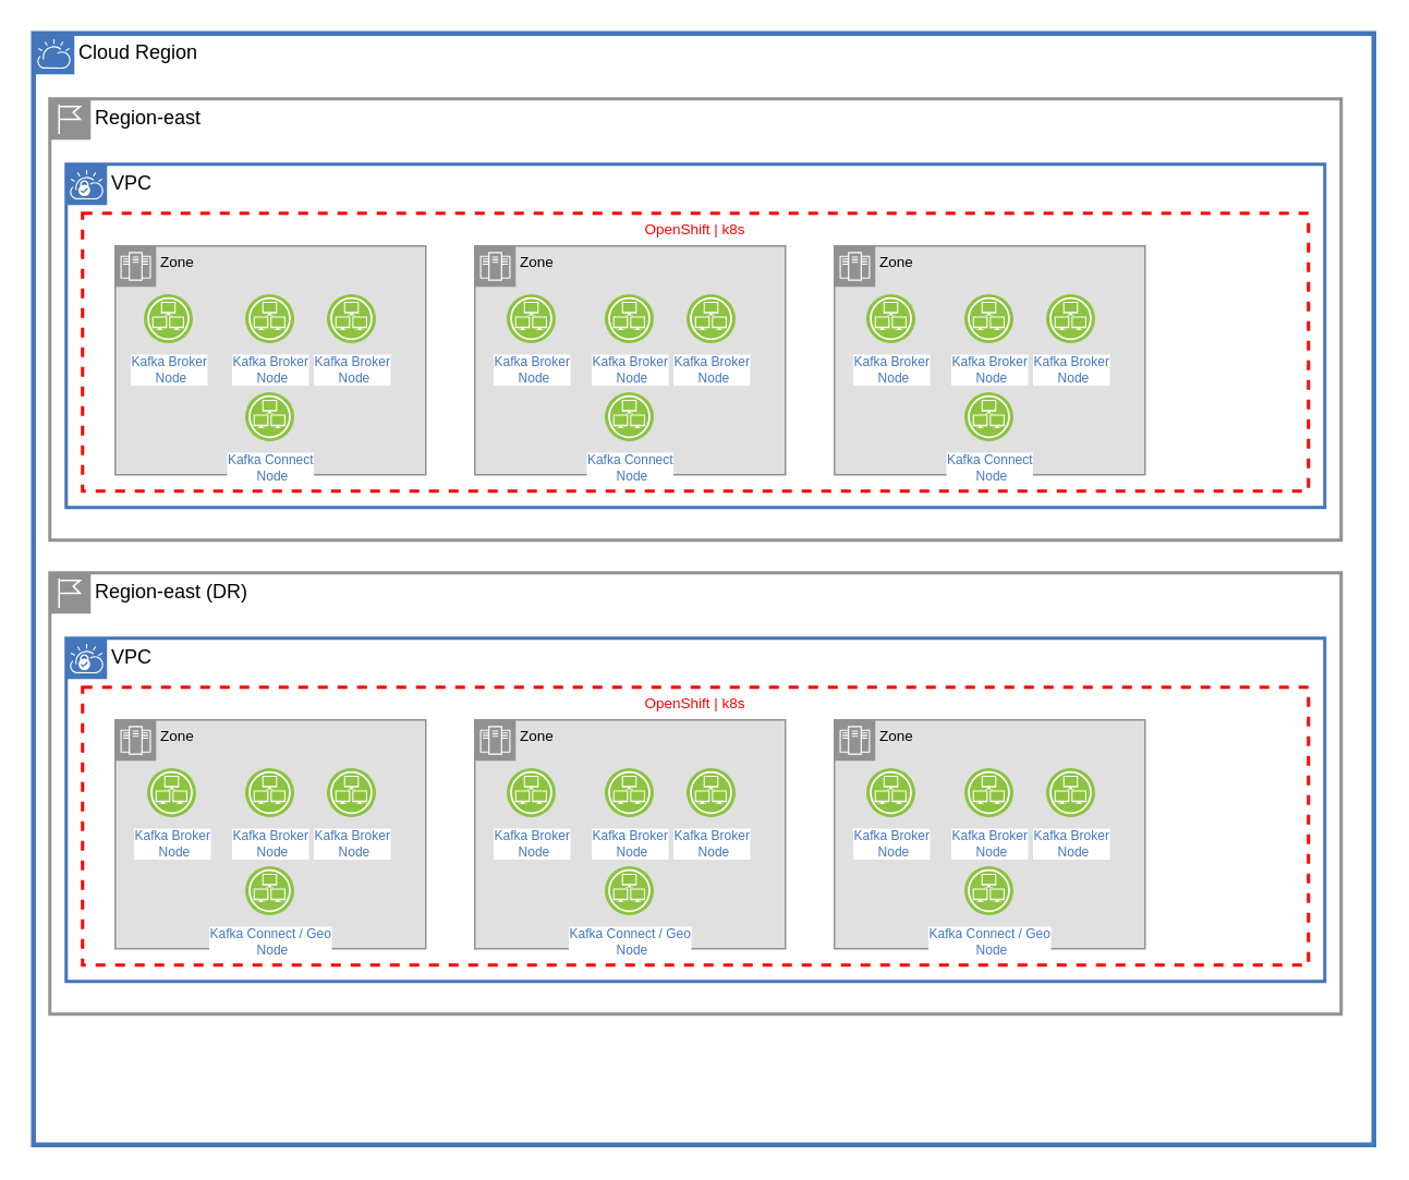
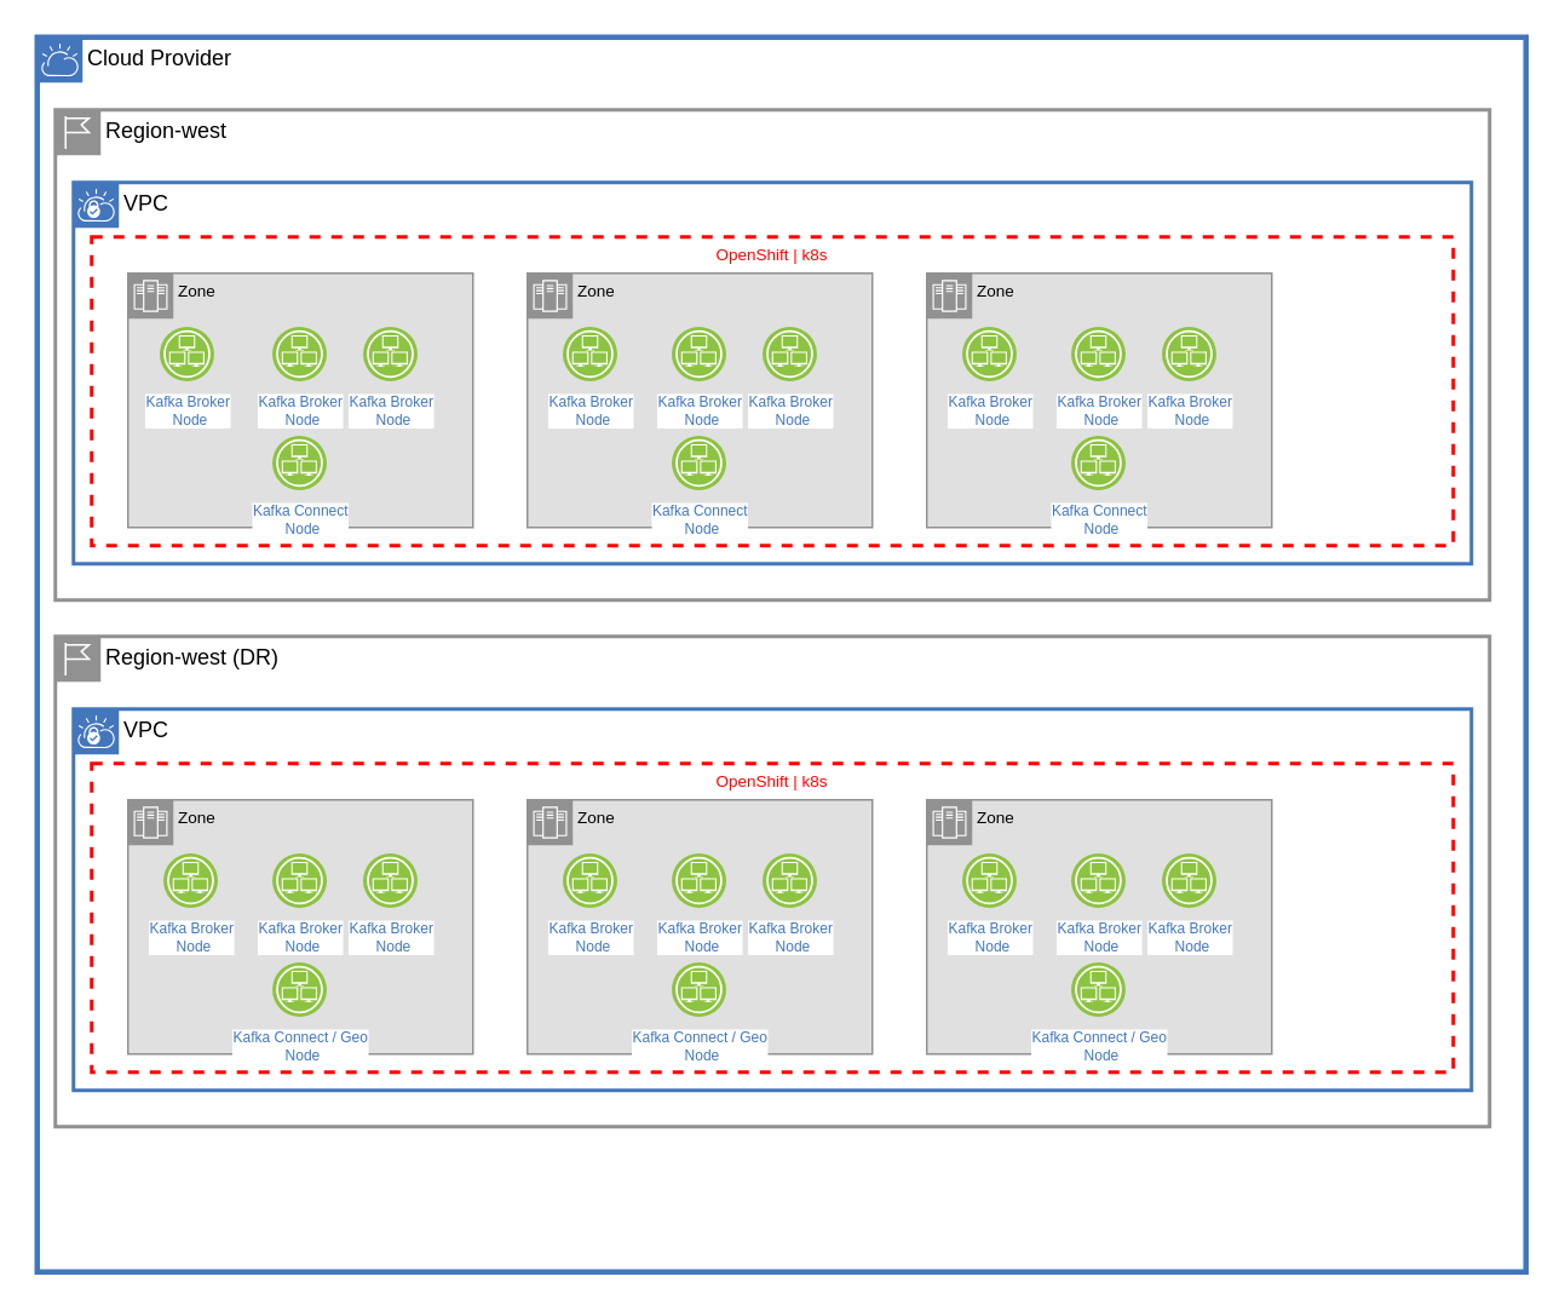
  <mxCell id="0" />
  <mxCell id="1" parent="0" />
- <mxCell id="2" value="Cloud Region" style="shape=mxgraph.ibm.box;prType=cloud;fontStyle=0;verticalAlign=top;align=left;spacingLeft=32;spacingTop=4;fillColor=none;rounded=0;whiteSpace=wrap;html=1;strokeColor=#4376BB;strokeWidth=3;dashed=0;container=1;spacing=-4;collapsible=0;expand=0;recursiveResize=0;" vertex="1" parent="1"><mxGeometry x="20" y="20" width="820" height="680" as="geometry" /></mxCell>
- <mxCell id="3" value="Region-east" style="shape=mxgraph.ibm.box;prType=region;fontStyle=0;verticalAlign=top;align=left;spacingLeft=32;spacingTop=4;fillColor=none;rounded=0;whiteSpace=wrap;html=1;strokeColor=#919191;strokeWidth=2;dashed=0;container=1;spacing=-4;collapsible=0;expand=0;recursiveResize=0;" vertex="1" parent="2"><mxGeometry x="10" y="40" width="790" height="270" as="geometry" /></mxCell>
+ <mxCell id="2" value="Cloud Provider" style="shape=mxgraph.ibm.box;prType=cloud;fontStyle=0;verticalAlign=top;align=left;spacingLeft=32;spacingTop=4;fillColor=none;rounded=0;whiteSpace=wrap;html=1;strokeColor=#4376BB;strokeWidth=3;dashed=0;container=1;spacing=-4;collapsible=0;expand=0;recursiveResize=0;" vertex="1" parent="1"><mxGeometry x="20" y="20" width="820" height="680" as="geometry" /></mxCell>
+ <mxCell id="3" value="Region-west" style="shape=mxgraph.ibm.box;prType=region;fontStyle=0;verticalAlign=top;align=left;spacingLeft=32;spacingTop=4;fillColor=none;rounded=0;whiteSpace=wrap;html=1;strokeColor=#919191;strokeWidth=2;dashed=0;container=1;spacing=-4;collapsible=0;expand=0;recursiveResize=0;" vertex="1" parent="2"><mxGeometry x="10" y="40" width="790" height="270" as="geometry" /></mxCell>
  <mxCell id="4" value="VPC" style="shape=mxgraph.ibm.box;prType=vpc;fontStyle=0;verticalAlign=top;align=left;spacingLeft=32;spacingTop=4;fillColor=none;rounded=0;whiteSpace=wrap;html=1;strokeColor=#4376BB;strokeWidth=2;dashed=0;container=1;spacing=-4;collapsible=0;expand=0;recursiveResize=0;" vertex="1" parent="3"><mxGeometry x="10" y="40" width="770" height="210" as="geometry" /></mxCell>
  <mxCell id="5" value="OpenShift | k8s" style="fontStyle=0;verticalAlign=top;align=center;spacingTop=-2;fillColor=none;rounded=0;whiteSpace=wrap;html=1;strokeColor=#FF0000;strokeWidth=2;dashed=1;container=1;collapsible=0;expand=0;recursiveResize=0;fontColor=#FF0000;fontSize=9;" vertex="1" parent="4"><mxGeometry x="10" y="30" width="750" height="170" as="geometry" /></mxCell>
  <mxCell id="6" value="Zone" style="shape=mxgraph.ibm.box;prType=zone;fontStyle=0;verticalAlign=top;align=left;spacingLeft=32;spacingTop=4;fillColor=#E0E0E0;rounded=0;whiteSpace=wrap;html=1;strokeColor=#919191;strokeWidth=1;dashed=0;container=1;spacing=-4;collapsible=0;expand=0;recursiveResize=0;fontSize=9;fontColor=#000000;" vertex="1" parent="5"><mxGeometry x="20" y="20" width="190" height="140" as="geometry" /></mxCell>
  <mxCell id="7" value="Kafka Broker&lt;br&gt;&amp;nbsp;Node" style="aspect=fixed;perimeter=ellipsePerimeter;html=1;align=center;shadow=0;dashed=0;fontColor=#4277BB;labelBackgroundColor=#ffffff;fontSize=8;spacingTop=0;image;image=img/lib/ibm/infrastructure/infrastructure_services.svg;" vertex="1" parent="6"><mxGeometry x="18" y="30" width="30" height="30" as="geometry" /></mxCell>
  <mxCell id="8" value="Kafka Broker&lt;br&gt;&amp;nbsp;Node" style="aspect=fixed;perimeter=ellipsePerimeter;html=1;align=center;shadow=0;dashed=0;fontColor=#4277BB;labelBackgroundColor=#ffffff;fontSize=8;spacingTop=0;image;image=img/lib/ibm/infrastructure/infrastructure_services.svg;" vertex="1" parent="6"><mxGeometry x="130" y="30" width="30" height="30" as="geometry" /></mxCell>
  <mxCell id="9" value="Kafka Connect&lt;br&gt;&amp;nbsp;Node" style="aspect=fixed;perimeter=ellipsePerimeter;html=1;align=center;shadow=0;dashed=0;fontColor=#4277BB;labelBackgroundColor=#ffffff;fontSize=8;spacingTop=0;image;image=img/lib/ibm/infrastructure/infrastructure_services.svg;" vertex="1" parent="6"><mxGeometry x="80" y="90" width="30" height="30" as="geometry" /></mxCell>
  <mxCell id="10" value="Kafka Broker&lt;br&gt;&amp;nbsp;Node" style="aspect=fixed;perimeter=ellipsePerimeter;html=1;align=center;shadow=0;dashed=0;fontColor=#4277BB;labelBackgroundColor=#ffffff;fontSize=8;spacingTop=0;image;image=img/lib/ibm/infrastructure/infrastructure_services.svg;" vertex="1" parent="6"><mxGeometry x="80" y="30" width="30" height="30" as="geometry" /></mxCell>
  <mxCell id="11" value="Zone" style="shape=mxgraph.ibm.box;prType=zone;fontStyle=0;verticalAlign=top;align=left;spacingLeft=32;spacingTop=4;fillColor=#E0E0E0;rounded=0;whiteSpace=wrap;html=1;strokeColor=#919191;strokeWidth=1;dashed=0;container=1;spacing=-4;collapsible=0;expand=0;recursiveResize=0;fontSize=9;fontColor=#000000;" vertex="1" parent="5"><mxGeometry x="240" y="20" width="190" height="140" as="geometry" /></mxCell>
  <mxCell id="12" value="Kafka Broker&lt;br&gt;&amp;nbsp;Node" style="aspect=fixed;perimeter=ellipsePerimeter;html=1;align=center;shadow=0;dashed=0;fontColor=#4277BB;labelBackgroundColor=#ffffff;fontSize=8;spacingTop=0;image;image=img/lib/ibm/infrastructure/infrastructure_services.svg;" vertex="1" parent="11"><mxGeometry x="20" y="30" width="30" height="30" as="geometry" /></mxCell>
  <mxCell id="13" value="Kafka Broker&lt;br&gt;&amp;nbsp;Node" style="aspect=fixed;perimeter=ellipsePerimeter;html=1;align=center;shadow=0;dashed=0;fontColor=#4277BB;labelBackgroundColor=#ffffff;fontSize=8;spacingTop=0;image;image=img/lib/ibm/infrastructure/infrastructure_services.svg;" vertex="1" parent="11"><mxGeometry x="130" y="30" width="30" height="30" as="geometry" /></mxCell>
  <mxCell id="14" value="Kafka Connect&lt;br&gt;&amp;nbsp;Node" style="aspect=fixed;perimeter=ellipsePerimeter;html=1;align=center;shadow=0;dashed=0;fontColor=#4277BB;labelBackgroundColor=#ffffff;fontSize=8;spacingTop=0;image;image=img/lib/ibm/infrastructure/infrastructure_services.svg;" vertex="1" parent="11"><mxGeometry x="80" y="90" width="30" height="30" as="geometry" /></mxCell>
  <mxCell id="15" value="Kafka Broker&lt;br&gt;&amp;nbsp;Node" style="aspect=fixed;perimeter=ellipsePerimeter;html=1;align=center;shadow=0;dashed=0;fontColor=#4277BB;labelBackgroundColor=#ffffff;fontSize=8;spacingTop=0;image;image=img/lib/ibm/infrastructure/infrastructure_services.svg;" vertex="1" parent="11"><mxGeometry x="80" y="30" width="30" height="30" as="geometry" /></mxCell>
  <mxCell id="16" value="Zone" style="shape=mxgraph.ibm.box;prType=zone;fontStyle=0;verticalAlign=top;align=left;spacingLeft=32;spacingTop=4;fillColor=#E0E0E0;rounded=0;whiteSpace=wrap;html=1;strokeColor=#919191;strokeWidth=1;dashed=0;container=1;spacing=-4;collapsible=0;expand=0;recursiveResize=0;fontSize=9;fontColor=#000000;" vertex="1" parent="5"><mxGeometry x="460" y="20" width="190" height="140" as="geometry" /></mxCell>
  <mxCell id="17" value="Kafka Broker&lt;br&gt;&amp;nbsp;Node" style="aspect=fixed;perimeter=ellipsePerimeter;html=1;align=center;shadow=0;dashed=0;fontColor=#4277BB;labelBackgroundColor=#ffffff;fontSize=8;spacingTop=0;image;image=img/lib/ibm/infrastructure/infrastructure_services.svg;" vertex="1" parent="16"><mxGeometry x="20" y="30" width="30" height="30" as="geometry" /></mxCell>
  <mxCell id="18" value="Kafka Broker&lt;br&gt;&amp;nbsp;Node" style="aspect=fixed;perimeter=ellipsePerimeter;html=1;align=center;shadow=0;dashed=0;fontColor=#4277BB;labelBackgroundColor=#ffffff;fontSize=8;spacingTop=0;image;image=img/lib/ibm/infrastructure/infrastructure_services.svg;" vertex="1" parent="16"><mxGeometry x="130" y="30" width="30" height="30" as="geometry" /></mxCell>
  <mxCell id="19" value="Kafka Connect&lt;br&gt;&amp;nbsp;Node" style="aspect=fixed;perimeter=ellipsePerimeter;html=1;align=center;shadow=0;dashed=0;fontColor=#4277BB;labelBackgroundColor=#ffffff;fontSize=8;spacingTop=0;image;image=img/lib/ibm/infrastructure/infrastructure_services.svg;" vertex="1" parent="16"><mxGeometry x="80" y="90" width="30" height="30" as="geometry" /></mxCell>
  <mxCell id="20" value="Kafka Broker&lt;br&gt;&amp;nbsp;Node" style="aspect=fixed;perimeter=ellipsePerimeter;html=1;align=center;shadow=0;dashed=0;fontColor=#4277BB;labelBackgroundColor=#ffffff;fontSize=8;spacingTop=0;image;image=img/lib/ibm/infrastructure/infrastructure_services.svg;" vertex="1" parent="16"><mxGeometry x="80" y="30" width="30" height="30" as="geometry" /></mxCell>
- <mxCell id="21" value="Region-east (DR)" style="shape=mxgraph.ibm.box;prType=region;fontStyle=0;verticalAlign=top;align=left;spacingLeft=32;spacingTop=4;fillColor=none;rounded=0;whiteSpace=wrap;html=1;strokeColor=#919191;strokeWidth=2;dashed=0;container=1;spacing=-4;collapsible=0;expand=0;recursiveResize=0;" vertex="1" parent="2"><mxGeometry x="10" y="330" width="790" height="270" as="geometry" /></mxCell>
+ <mxCell id="21" value="Region-west (DR)" style="shape=mxgraph.ibm.box;prType=region;fontStyle=0;verticalAlign=top;align=left;spacingLeft=32;spacingTop=4;fillColor=none;rounded=0;whiteSpace=wrap;html=1;strokeColor=#919191;strokeWidth=2;dashed=0;container=1;spacing=-4;collapsible=0;expand=0;recursiveResize=0;" vertex="1" parent="2"><mxGeometry x="10" y="330" width="790" height="270" as="geometry" /></mxCell>
  <mxCell id="22" value="VPC" style="shape=mxgraph.ibm.box;prType=vpc;fontStyle=0;verticalAlign=top;align=left;spacingLeft=32;spacingTop=4;fillColor=none;rounded=0;whiteSpace=wrap;html=1;strokeColor=#4376BB;strokeWidth=2;dashed=0;container=1;spacing=-4;collapsible=0;expand=0;recursiveResize=0;" vertex="1" parent="21"><mxGeometry x="10" y="40" width="770" height="210" as="geometry" /></mxCell>
  <mxCell id="23" value="OpenShift | k8s" style="fontStyle=0;verticalAlign=top;align=center;spacingTop=-2;fillColor=none;rounded=0;whiteSpace=wrap;html=1;strokeColor=#FF0000;strokeWidth=2;dashed=1;container=1;collapsible=0;expand=0;recursiveResize=0;fontColor=#FF0000;fontSize=9;" vertex="1" parent="22"><mxGeometry x="10" y="30" width="750" height="170" as="geometry" /></mxCell>
  <mxCell id="24" value="Zone" style="shape=mxgraph.ibm.box;prType=zone;fontStyle=0;verticalAlign=top;align=left;spacingLeft=32;spacingTop=4;fillColor=#E0E0E0;rounded=0;whiteSpace=wrap;html=1;strokeColor=#919191;strokeWidth=1;dashed=0;container=1;spacing=-4;collapsible=0;expand=0;recursiveResize=0;fontSize=9;fontColor=#000000;" vertex="1" parent="23"><mxGeometry x="20" y="20" width="190" height="140" as="geometry" /></mxCell>
  <mxCell id="25" value="Kafka Broker&lt;br&gt;&amp;nbsp;Node" style="aspect=fixed;perimeter=ellipsePerimeter;html=1;align=center;shadow=0;dashed=0;fontColor=#4277BB;labelBackgroundColor=#ffffff;fontSize=8;spacingTop=0;image;image=img/lib/ibm/infrastructure/infrastructure_services.svg;" vertex="1" parent="24"><mxGeometry x="20" y="30" width="30" height="30" as="geometry" /></mxCell>
  <mxCell id="26" value="Kafka Broker&lt;br&gt;&amp;nbsp;Node" style="aspect=fixed;perimeter=ellipsePerimeter;html=1;align=center;shadow=0;dashed=0;fontColor=#4277BB;labelBackgroundColor=#ffffff;fontSize=8;spacingTop=0;image;image=img/lib/ibm/infrastructure/infrastructure_services.svg;" vertex="1" parent="24"><mxGeometry x="130" y="30" width="30" height="30" as="geometry" /></mxCell>
  <mxCell id="27" value="Kafka Connect / Geo&lt;br&gt;&amp;nbsp;Node" style="aspect=fixed;perimeter=ellipsePerimeter;html=1;align=center;shadow=0;dashed=0;fontColor=#4277BB;labelBackgroundColor=#ffffff;fontSize=8;spacingTop=0;image;image=img/lib/ibm/infrastructure/infrastructure_services.svg;" vertex="1" parent="24"><mxGeometry x="80" y="90" width="30" height="30" as="geometry" /></mxCell>
  <mxCell id="28" value="Kafka Broker&lt;br&gt;&amp;nbsp;Node" style="aspect=fixed;perimeter=ellipsePerimeter;html=1;align=center;shadow=0;dashed=0;fontColor=#4277BB;labelBackgroundColor=#ffffff;fontSize=8;spacingTop=0;image;image=img/lib/ibm/infrastructure/infrastructure_services.svg;" vertex="1" parent="24"><mxGeometry x="80" y="30" width="30" height="30" as="geometry" /></mxCell>
  <mxCell id="29" value="Zone" style="shape=mxgraph.ibm.box;prType=zone;fontStyle=0;verticalAlign=top;align=left;spacingLeft=32;spacingTop=4;fillColor=#E0E0E0;rounded=0;whiteSpace=wrap;html=1;strokeColor=#919191;strokeWidth=1;dashed=0;container=1;spacing=-4;collapsible=0;expand=0;recursiveResize=0;fontSize=9;fontColor=#000000;" vertex="1" parent="23"><mxGeometry x="240" y="20" width="190" height="140" as="geometry" /></mxCell>
  <mxCell id="30" value="Kafka Broker&lt;br&gt;&amp;nbsp;Node" style="aspect=fixed;perimeter=ellipsePerimeter;html=1;align=center;shadow=0;dashed=0;fontColor=#4277BB;labelBackgroundColor=#ffffff;fontSize=8;spacingTop=0;image;image=img/lib/ibm/infrastructure/infrastructure_services.svg;" vertex="1" parent="29"><mxGeometry x="20" y="30" width="30" height="30" as="geometry" /></mxCell>
  <mxCell id="31" value="Kafka Broker&lt;br&gt;&amp;nbsp;Node" style="aspect=fixed;perimeter=ellipsePerimeter;html=1;align=center;shadow=0;dashed=0;fontColor=#4277BB;labelBackgroundColor=#ffffff;fontSize=8;spacingTop=0;image;image=img/lib/ibm/infrastructure/infrastructure_services.svg;" vertex="1" parent="29"><mxGeometry x="130" y="30" width="30" height="30" as="geometry" /></mxCell>
  <mxCell id="32" value="Kafka Connect / Geo&lt;br&gt;&amp;nbsp;Node" style="aspect=fixed;perimeter=ellipsePerimeter;html=1;align=center;shadow=0;dashed=0;fontColor=#4277BB;labelBackgroundColor=#ffffff;fontSize=8;spacingTop=0;image;image=img/lib/ibm/infrastructure/infrastructure_services.svg;" vertex="1" parent="29"><mxGeometry x="80" y="90" width="30" height="30" as="geometry" /></mxCell>
  <mxCell id="33" value="Kafka Broker&lt;br&gt;&amp;nbsp;Node" style="aspect=fixed;perimeter=ellipsePerimeter;html=1;align=center;shadow=0;dashed=0;fontColor=#4277BB;labelBackgroundColor=#ffffff;fontSize=8;spacingTop=0;image;image=img/lib/ibm/infrastructure/infrastructure_services.svg;" vertex="1" parent="29"><mxGeometry x="80" y="30" width="30" height="30" as="geometry" /></mxCell>
  <mxCell id="34" value="Zone" style="shape=mxgraph.ibm.box;prType=zone;fontStyle=0;verticalAlign=top;align=left;spacingLeft=32;spacingTop=4;fillColor=#E0E0E0;rounded=0;whiteSpace=wrap;html=1;strokeColor=#919191;strokeWidth=1;dashed=0;container=1;spacing=-4;collapsible=0;expand=0;recursiveResize=0;fontSize=9;fontColor=#000000;" vertex="1" parent="23"><mxGeometry x="460" y="20" width="190" height="140" as="geometry" /></mxCell>
  <mxCell id="35" value="Kafka Broker&lt;br&gt;&amp;nbsp;Node" style="aspect=fixed;perimeter=ellipsePerimeter;html=1;align=center;shadow=0;dashed=0;fontColor=#4277BB;labelBackgroundColor=#ffffff;fontSize=8;spacingTop=0;image;image=img/lib/ibm/infrastructure/infrastructure_services.svg;" vertex="1" parent="34"><mxGeometry x="20" y="30" width="30" height="30" as="geometry" /></mxCell>
  <mxCell id="36" value="Kafka Broker&lt;br&gt;&amp;nbsp;Node" style="aspect=fixed;perimeter=ellipsePerimeter;html=1;align=center;shadow=0;dashed=0;fontColor=#4277BB;labelBackgroundColor=#ffffff;fontSize=8;spacingTop=0;image;image=img/lib/ibm/infrastructure/infrastructure_services.svg;" vertex="1" parent="34"><mxGeometry x="130" y="30" width="30" height="30" as="geometry" /></mxCell>
  <mxCell id="37" value="Kafka Connect / Geo&lt;br&gt;&amp;nbsp;Node" style="aspect=fixed;perimeter=ellipsePerimeter;html=1;align=center;shadow=0;dashed=0;fontColor=#4277BB;labelBackgroundColor=#ffffff;fontSize=8;spacingTop=0;image;image=img/lib/ibm/infrastructure/infrastructure_services.svg;" vertex="1" parent="34"><mxGeometry x="80" y="90" width="30" height="30" as="geometry" /></mxCell>
  <mxCell id="38" value="Kafka Broker&lt;br&gt;&amp;nbsp;Node" style="aspect=fixed;perimeter=ellipsePerimeter;html=1;align=center;shadow=0;dashed=0;fontColor=#4277BB;labelBackgroundColor=#ffffff;fontSize=8;spacingTop=0;image;image=img/lib/ibm/infrastructure/infrastructure_services.svg;" vertex="1" parent="34"><mxGeometry x="80" y="30" width="30" height="30" as="geometry" /></mxCell>
